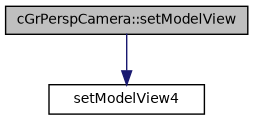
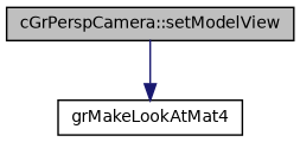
  digraph {
    rankdir=TB
    node [color=black fontname=Helvetica fontsize=10 shape=record style=filled]
    n1 [fillcolor=grey75 fontcolor=black height=0.2 label="cGrPerspCamera::setModelView" width=0.4]
-   n2 [fillcolor=white height=0.2 label=setModelView4 width=0.4]
+   n2 [fillcolor=white height=0.2 label=grMakeLookAtMat4 width=0.4]
    n1 -> n2 [color=midnightblue fontname=Helvetica fontsize=10 labelfontname=Helvetica labelfontsize=10 style=solid]
  }
